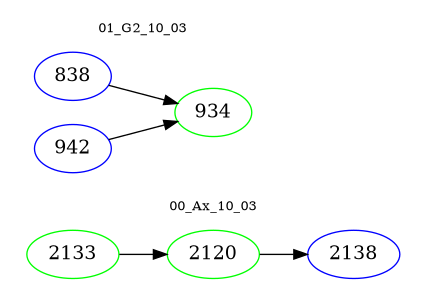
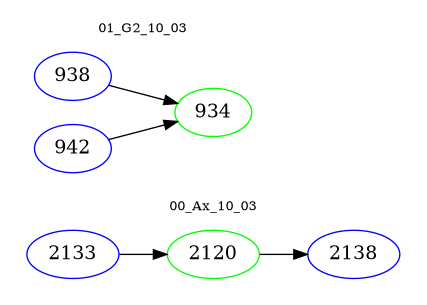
  digraph {
    rankdir=LR
    node [color=blue]
    edge [color=black]
-   n1 [color=green label=2133]
+   n1 [label=2133]
    n2 [color=green label=2120]
    n3 [label=2138]
-   n4 [label=838]
+   n4 [label=938]
    n5 [color=green label=934]
    n6 [label=942]
    subgraph cluster_1 {
      color=white
      fontsize=10
      label="00_Ax_10_03"
      n1
      n2
      n3
    }
    subgraph cluster_2 {
      color=white
      fontsize=10
      label="01_G2_10_03"
      n4
      n5
      n6
    }
    n1 -> n2
    n2 -> n3
    n4 -> n5
    n6 -> n5
  }
